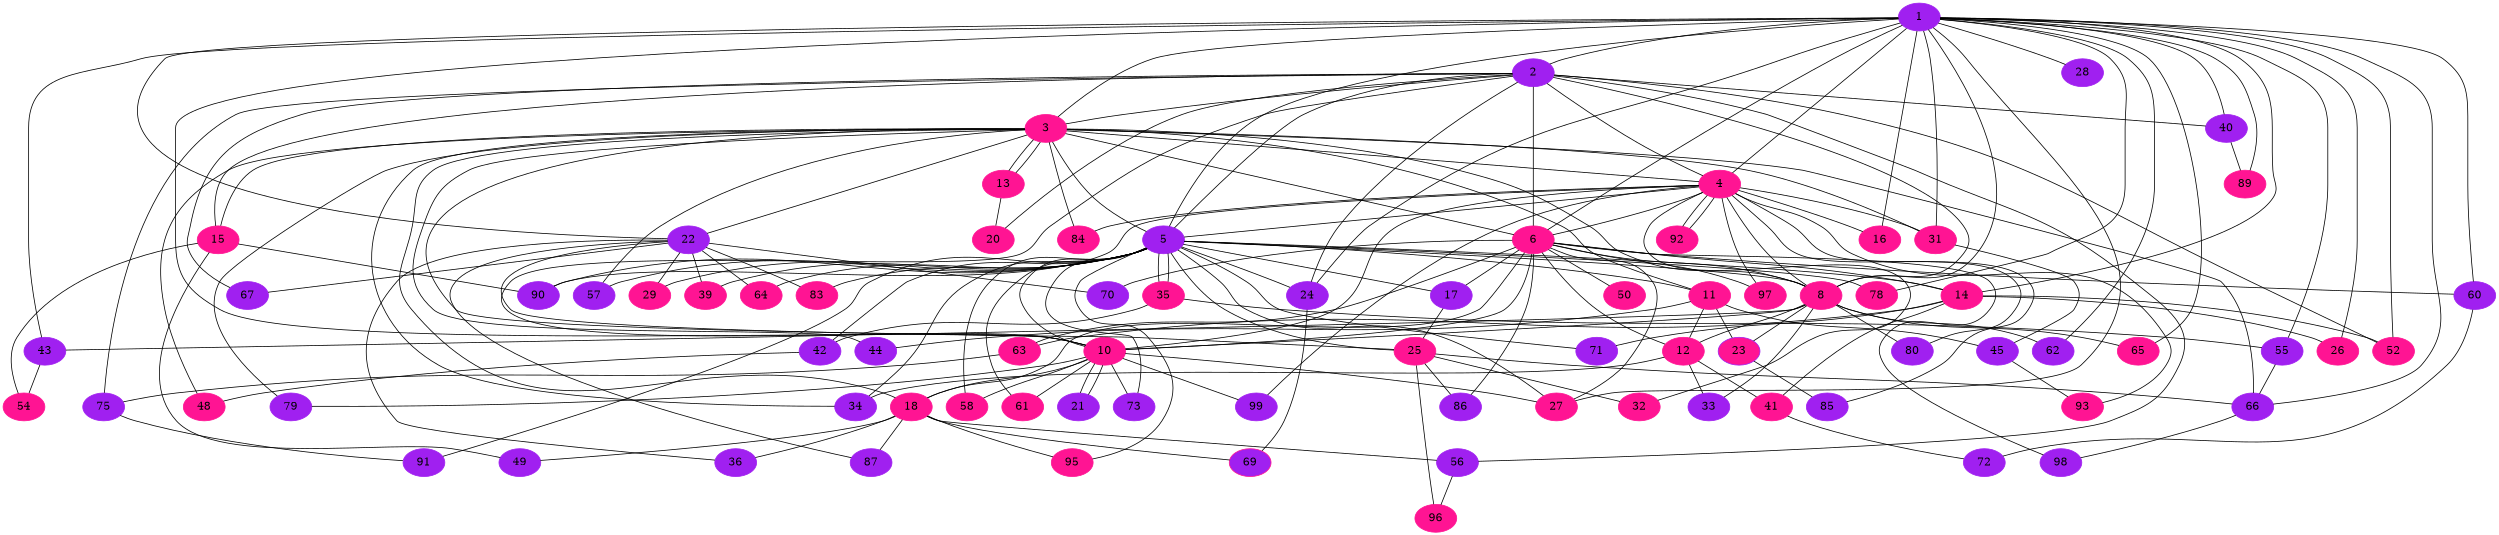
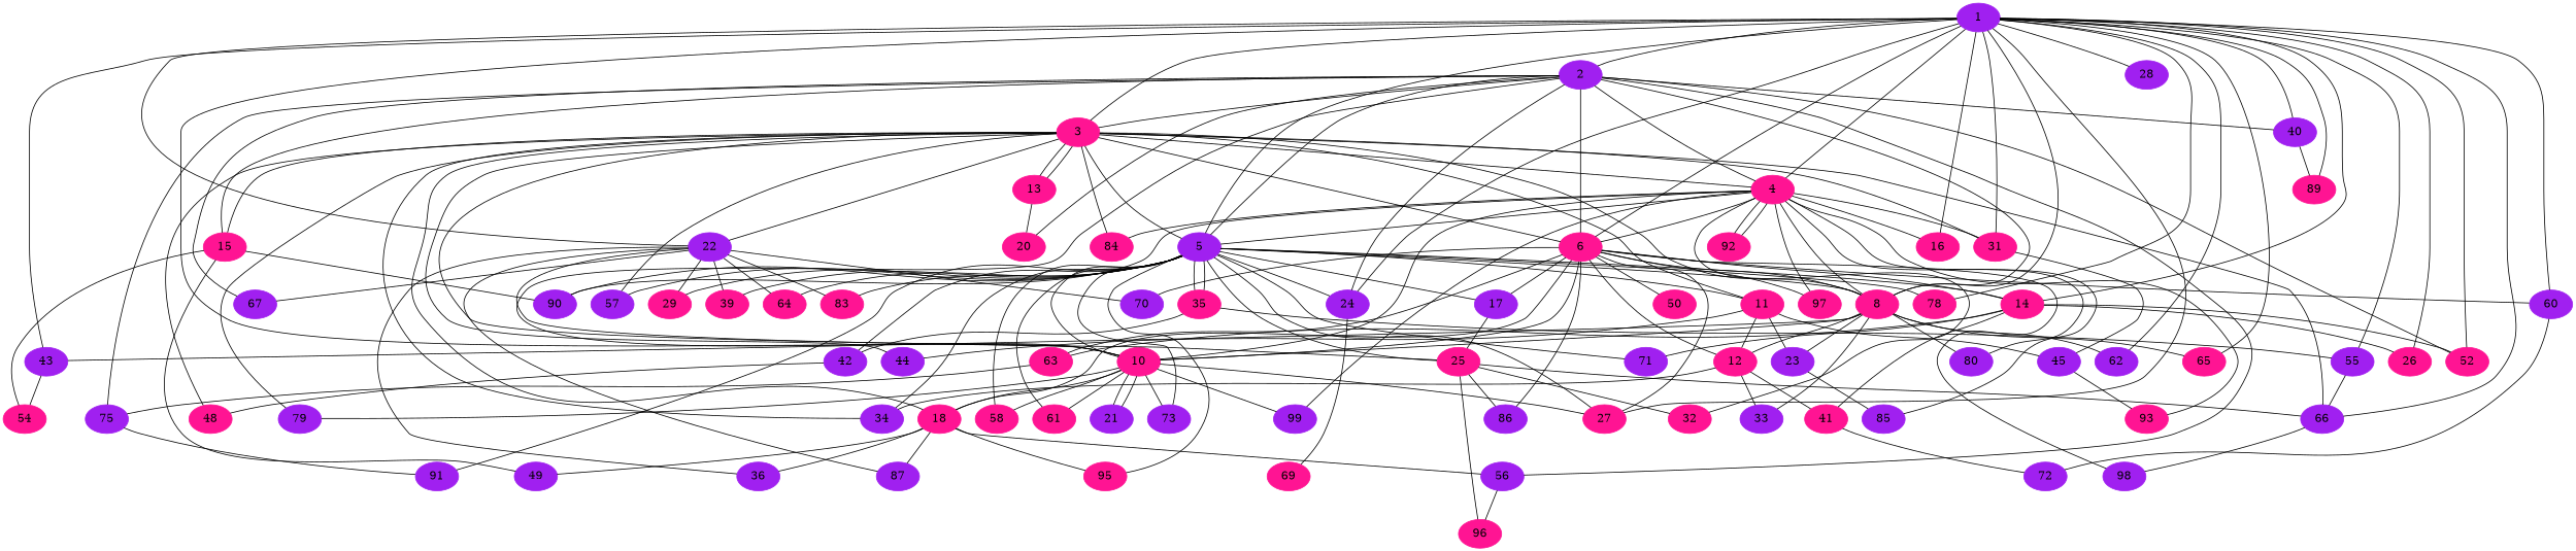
  graph {
    node [color=deeppink style=filled]
    1 [color=purple super="+9"]
    2 [color=purple super="+100"]
    3 [super="+81"]
    4 [super="+59"]
    5 [color=purple super="+94"]
    6 [super="+7"]
    8 [super="+37"]
    10 [super="+34"]
    14 [super="+19"]
    16
    22 [color=purple super="+51"]
    24 [color=purple super="+77"]
    26
    27 [super="+76"]
    28 [color=purple]
    31 [super="+46"]
    40 [color=purple super="+53"]
    43 [color=purple]
    52
    55 [color=purple]
    60 [color=purple]
    62 [color=purple]
    65
    66 [color=purple super="+88"]
    78
    89
    15
    20
    56 [color=purple]
    67 [color=purple]
    75 [color=purple]
    11
    13
    18 [super="+30"]
    n35 [color=purple label=34 super="+47"]
    44 [color=purple]
    48
    57 [color=purple]
    79 [color=purple]
    84
    32
    80 [color=purple]
    85 [color=purple]
    90 [color=purple]
    92
    93
    97
    99 [color=purple]
    17 [color=purple super="+68"]
    25 [super="+82"]
    29
    35
    39
    42 [color=purple]
    58
    61
    64
    71 [color=purple]
    73 [color=purple]
    83
    91 [color=purple]
    95
    12 [super="+74"]
    50
    63
    70 [color=purple]
    86 [color=purple]
    98 [color=purple]
-   23 [color=purple fillcolor=deeppink]
+   23 [color=purple]
    33 [color=purple]
    21 [color=purple]
    41
    36 [color=purple]
    87 [color=purple]
-   69 [fillcolor=purple]
+   69
    45 [color=purple]
    54
    72 [color=purple]
    49 [color=purple]
    96
    1 -- 2 [weight=2]
    1 -- 3 [weight=2]
    1 -- 4 [weight=3]
    1 -- 5 [weight=2]
    1 -- 6 [weight=4]
    1 -- 8 [weight=2]
    1 -- 10 [weight=2]
    1 -- 14
    1 -- 16
    1 -- 22
    1 -- 24
    1 -- 26
    1 -- 27
    1 -- 28 [weight=2]
    1 -- 31
    1 -- 40 [weight=2]
    1 -- 43
    1 -- 52
    1 -- 55
    1 -- 60
    1 -- 62
    1 -- 65
    1 -- 66
    1 -- 78
    1 -- 89
    2 -- 3
    2 -- 4
    2 -- 5
    2 -- 6 [weight=2]
    2 -- 8
    2 -- 10
    2 -- 24
    2 -- 40
    2 -- 52
    2 -- 15
    2 -- 20
    2 -- 56
    2 -- 67
    2 -- 75
    3 -- 4 [weight=2]
    3 -- 5
    3 -- 6 [weight=2]
    3 -- 8
    3 -- 10
    3 -- 22 [weight=2]
    3 -- 31
    3 -- 66
    3 -- 15
    3 -- 11
    3 -- 13
    3 -- 13
    3 -- 18
    3 -- n35
    3 -- 44
    3 -- 48
    3 -- 57
    3 -- 79
    3 -- 84
    4 -- 5
    4 -- 6 [weight=2]
    4 -- 8 [weight=2]
    4 -- 10
    4 -- 16
    4 -- 31
    4 -- 84
    4 -- 32
    4 -- 80
    4 -- 85
    4 -- 90
    4 -- 92
    4 -- 92
    4 -- 93
    4 -- 97
    4 -- 99
    5 -- 8
    5 -- 10
    5 -- 14
    5 -- 24
    5 -- 27
    5 -- 78
    5 -- 11
    5 -- n35
    5 -- 57
    5 -- 90 [weight=2]
    5 -- 17
    5 -- 25
    5 -- 29
    5 -- 35 [weight=2]
    5 -- 35
    5 -- 39
    5 -- 42
    5 -- 58
    5 -- 61
    5 -- 64
    5 -- 71
    5 -- 73
    5 -- 83
    5 -- 91
    5 -- 95
    6 -- 8 [weight=2]
    6 -- 10 [weight=2]
    6 -- 14
    6 -- 27
    6 -- 60
    6 -- 18
    6 -- 97
    6 -- 17
    6 -- 12
    6 -- 50
    6 -- 63
    6 -- 70
    6 -- 86
    6 -- 98
    8 -- 10
    8 -- 43
    8 -- 62
    8 -- 65
    8 -- 80
    8 -- 12
    8 -- 23
    8 -- 33
    10 -- 27
    10 -- 18
    10 -- 79
    10 -- 99
    10 -- 58
    10 -- 61
    10 -- 73
    10 -- 21
    10 -- 21
    14 -- 26
    14 -- 52
    14 -- 71
    14 -- 63
    14 -- 41
    22 -- 67
    22 -- 25
    22 -- 29
    22 -- 39
    22 -- 64
    22 -- 83
    22 -- 70
    22 -- 36
    22 -- 87
    24 -- 69
    31 -- 45
    40 -- 89
    43 -- 54
    55 -- 66
    60 -- 72
    66 -- 98
    15 -- 90
    15 -- 54
    15 -- 49
    56 -- 96
    75 -- 91
    11 -- 44
    11 -- 12
    11 -- 23
    11 -- 45
    13 -- 20
    18 -- 56
    18 -- 95
    18 -- 36
    18 -- 87
-   18 -- 69
    18 -- 49
    17 -- 25
    25 -- 66
    25 -- 32
    25 -- 86
    25 -- 96
    35 -- 55
    35 -- 42
    42 -- 48
    12 -- n35
    12 -- 33
    12 -- 41
    63 -- 75
    23 -- 85
    41 -- 72
    45 -- 93
  }
